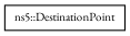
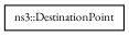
  digraph {
    rankdir=LR
    fontname="EB Garamond"
-   n1 [color=black fillcolor=white fontname="EB Garamond" fontsize=10 height=0.2 label="ns5::DestinationPoint" shape=record style=filled width=0.4]
+   n1 [color=black fillcolor=white fontname="EB Garamond" fontsize=10 height=0.2 label="ns3::DestinationPoint" shape=record style=filled width=0.4]
  }
